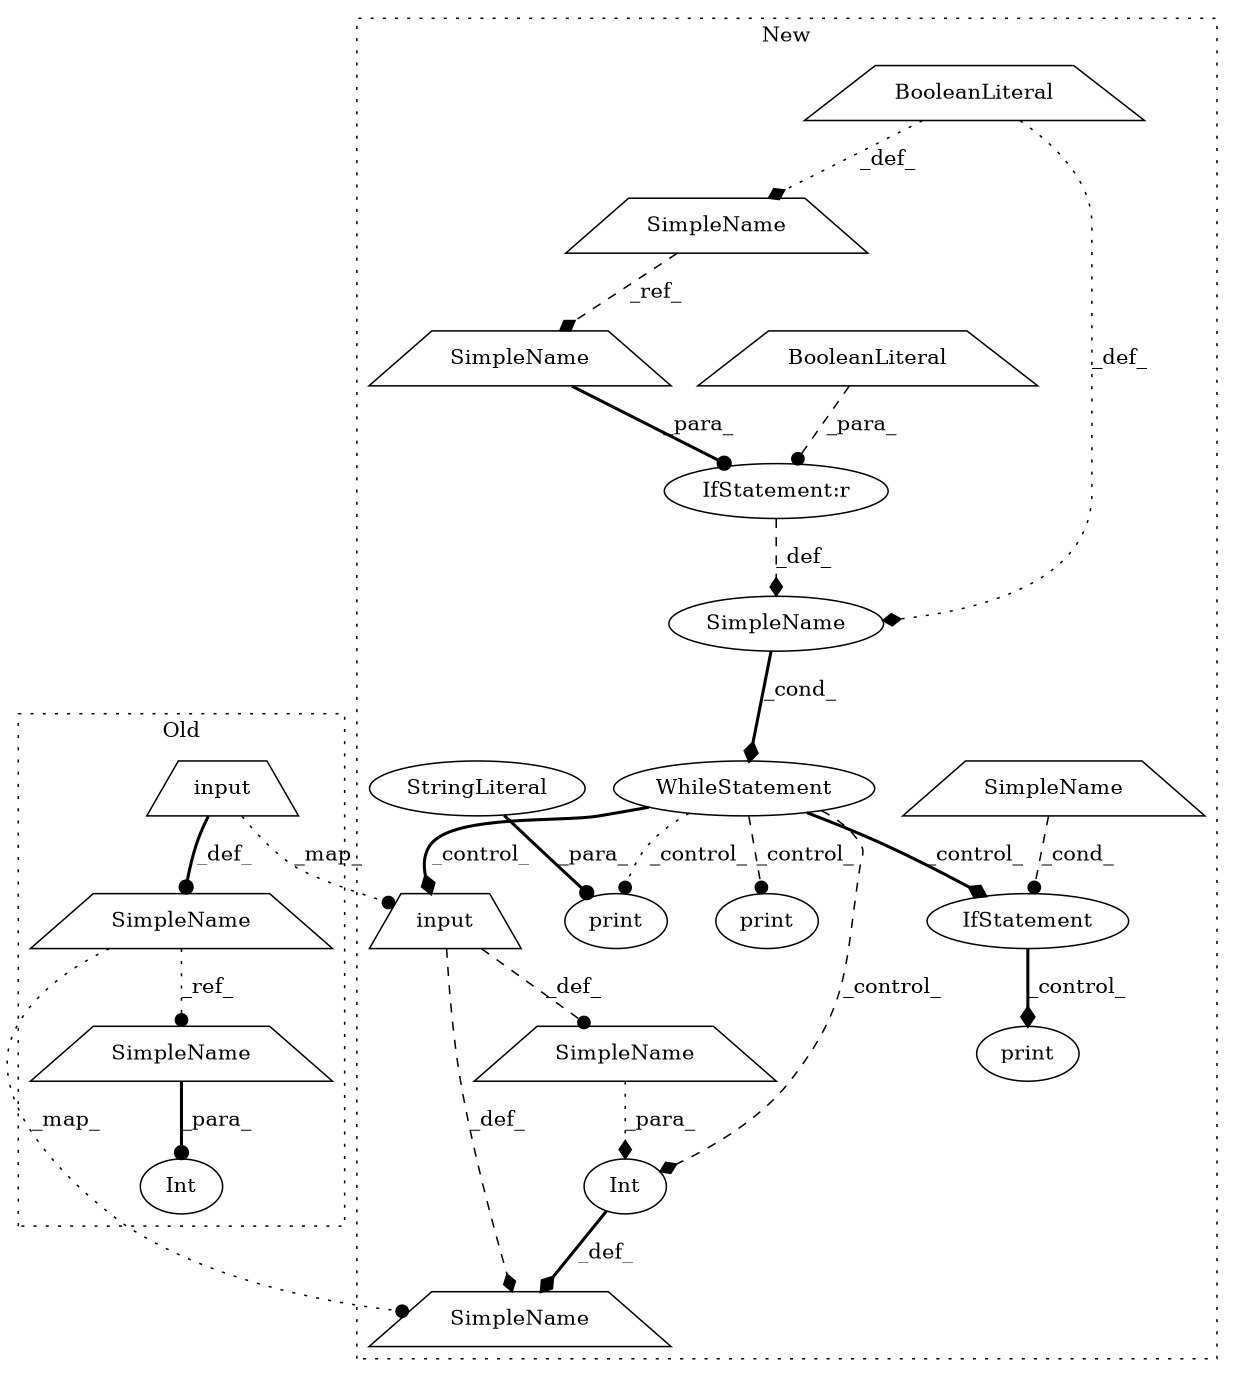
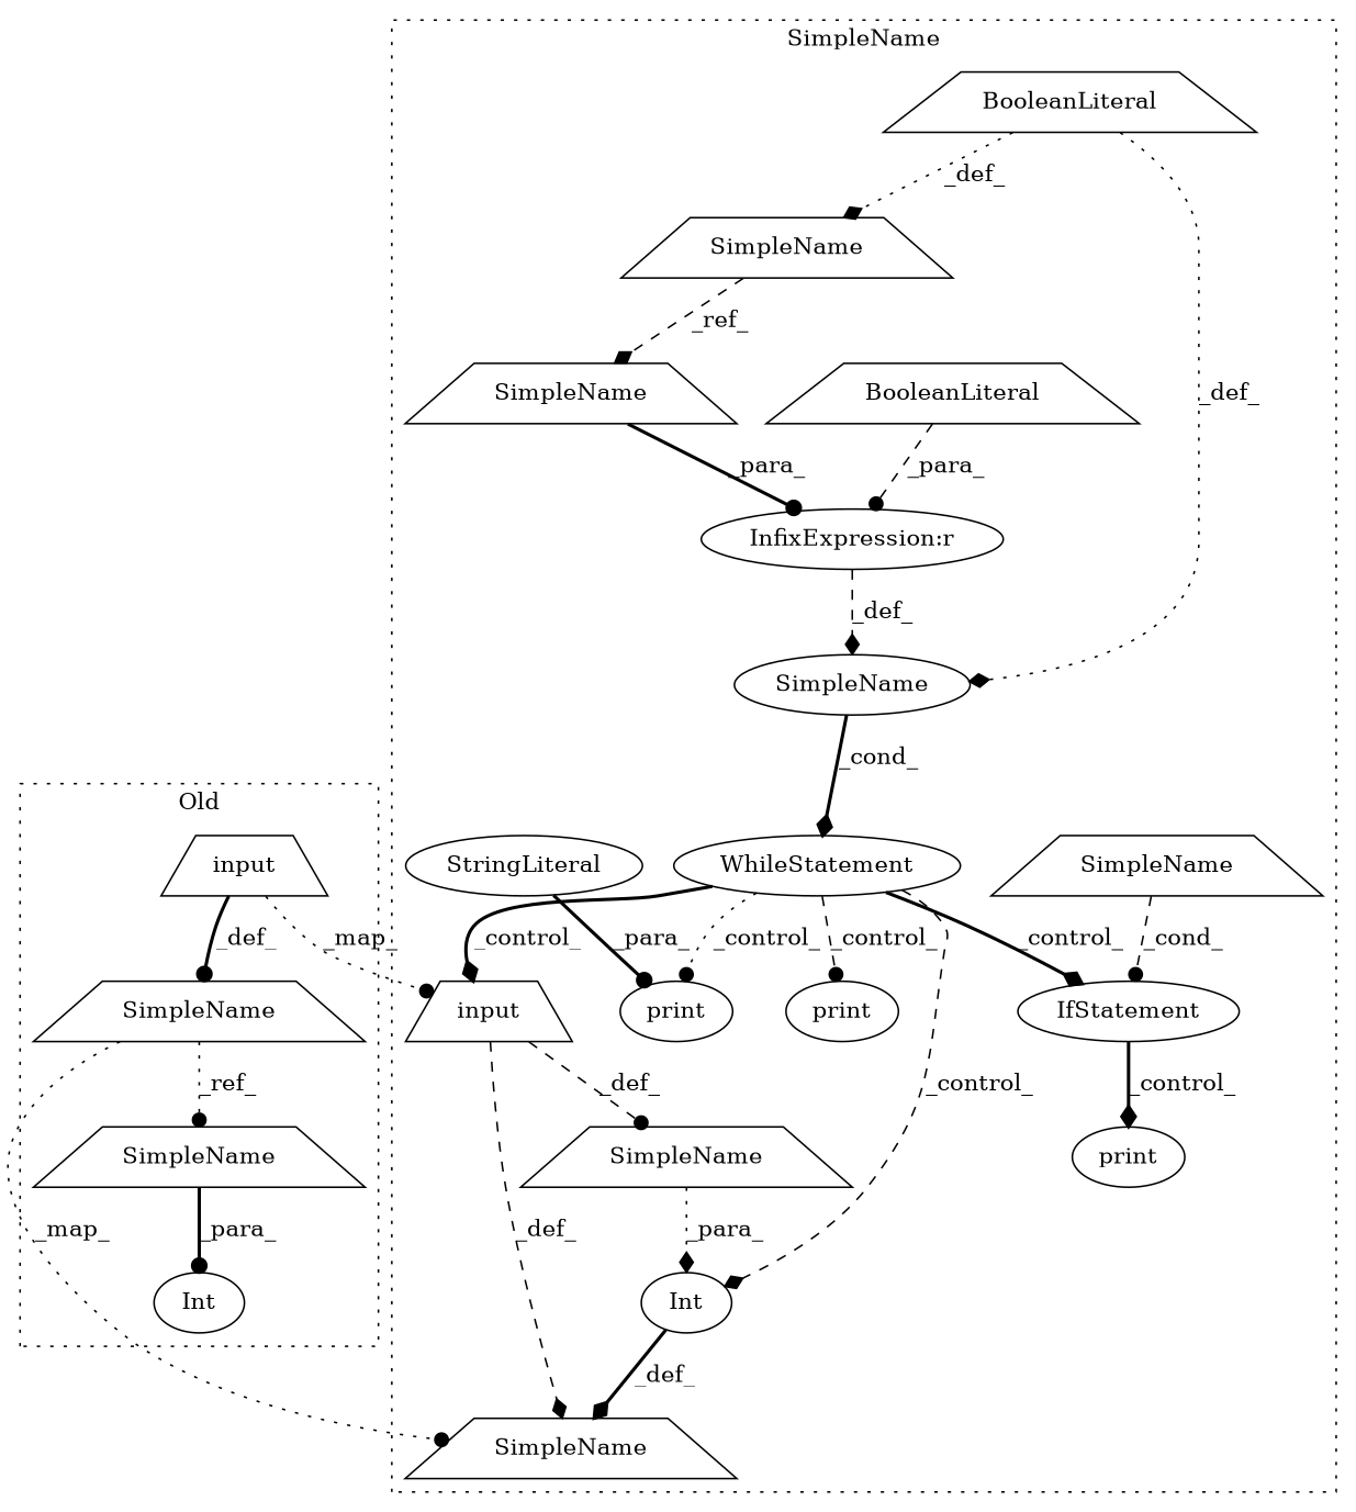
  digraph {
    node [a=42 l=7 shape=trapezium]
    edge [arrowhead=dot style=bold]
    n1 [a=32 l="6,1" label=input s="224,251"]
    n2 [a=32 l="4,1" label=Int s="295,306" shape=ellipse]
    n3 [label=SimpleName s=216]
    n4 [label=SimpleName s=299]
    n5 [a=32 l="6,1" label=input s="325,352"]
    n6 [label=SimpleName l=""]
    n7 [a=32 l="4,1" label=Int s="321,353" shape=ellipse]
    n8 [a=61 l="7,2" label=WhileStatement s="186,204" shape=ellipse]
-   n9 [a=27 l=4 label="IfStatement:r" s=195 shape=ellipse]
+   n9 [a=27 l=4 label="InfixExpression:r" s=195 shape=ellipse]
    n10 [label=SimpleName s=313]
    n11 [a=9 l=4 label=BooleanLiteral s=199]
    n12 [l=1 label=SimpleName s=174]
    n13 [a=9 l=4 label=BooleanLiteral s=176]
    n14 [label=SimpleName shape=ellipse l=""]
    n15 [a=32 label=print s=810 shape=ellipse]
    n16 [label=SimpleName l=""]
    n17 [a=32 l="6,1" label=print s="420,470" shape=ellipse]
    n18 [a=45 l=44 label=StringLiteral s=426 shape=ellipse]
    n19 [a=32 label=print s=479 shape=ellipse]
    n20 [a=25 l="4,2" label=IfStatement s="708,720" shape=ellipse]
    n21 [l=1 label=SimpleName s=194]
    subgraph cluster_1 {
      label=Old
      style=dotted
      n1
      n2
      n3
      n4
    }
    subgraph cluster_2 {
-     label=New
+     label=SimpleName
      style=dotted
      n5
      n6
      n7
      n8
      n9
      n10
      n11
      n12
      n13
      n14
      n15
      n16
      n17
      n18
      n19
      n20
      n21
    }
    n1 -> n3 [label=_def_]
    n1 -> n5 [label=_map_ style=dotted]
    n3 -> n4 [label=_ref_ style=dotted]
    n3 -> n10 [label=_map_ style=dotted]
    n4 -> n2 [label=_para_]
    n5 -> n6 [label=_def_ style=dashed]
    n5 -> n10 [arrowhead=diamond label=_def_ style=dashed]
    n6 -> n7 [arrowhead=diamond label=_para_ style=dotted]
    n7 -> n10 [arrowhead=diamond label=_def_]
    n8 -> n5 [arrowhead=diamond label=_control_]
    n8 -> n7 [arrowhead=diamond label=_control_ style=dashed]
    n8 -> n17 [label=_control_ style=dotted]
    n8 -> n19 [label=_control_ style=dashed]
    n8 -> n20 [arrowhead=diamond label=_control_]
    n9 -> n14 [arrowhead=diamond label=_def_ style=dashed]
    n11 -> n9 [label=_para_ style=dashed]
    n12 -> n21 [arrowhead=diamond label=_ref_ style=dashed]
    n13 -> n12 [arrowhead=diamond label=_def_ style=dotted]
    n13 -> n14 [arrowhead=diamond label=_def_ style=dotted]
    n14 -> n8 [arrowhead=diamond label=_cond_]
    n16 -> n20 [label=_cond_ style=dashed]
    n18 -> n17 [label=_para_]
    n20 -> n15 [arrowhead=diamond label=_control_]
    n21 -> n9 [label=_para_]
  }
